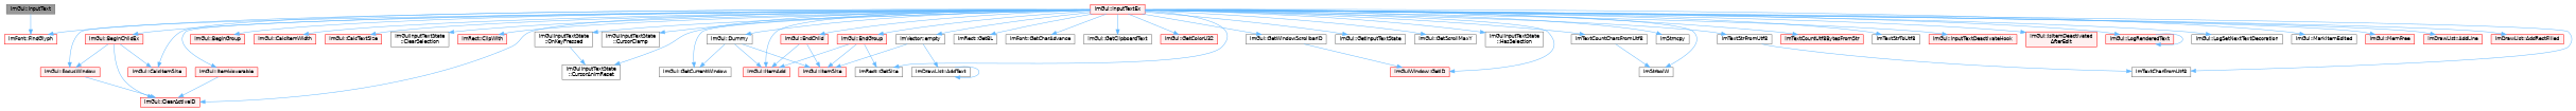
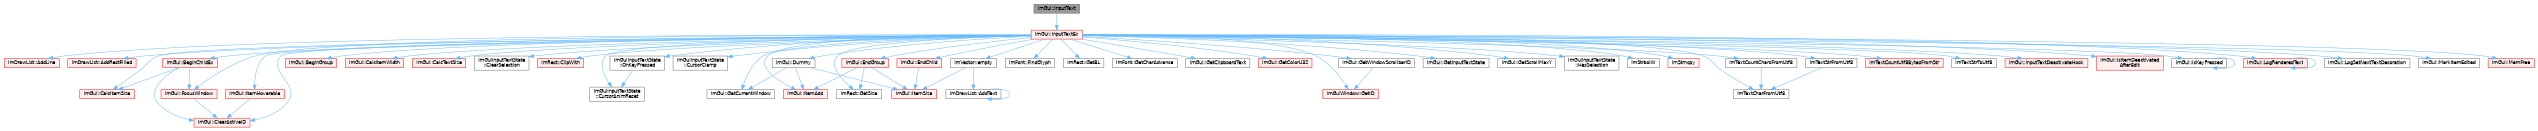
  digraph {
    rankdir=TB
    node [color=grey40 fillcolor=white fontname=Helvetica fontsize=10 shape=box style=filled]
    edge [color=steelblue1 fontname=Helvetica fontsize=10 labelfontname=Helvetica labelfontsize=10 style=solid]
    n1 [color=gray40 fillcolor=grey60 fontcolor=black height=0.2 label="ImGui::InputText" width=0.4]
    n2 [color=red fillcolor="#FFF0F0" height=0.2 label="ImGui::InputTextEx" width=0.4]
    n3 [color=red fillcolor="#FFF0F0" height=0.2 label="ImDrawList::AddLine" width=0.4]
    n4 [color=red fillcolor="#FFF0F0" height=0.2 label="ImDrawList::AddRectFilled" width=0.4]
    n5 [color=red fillcolor="#FFF0F0" height=0.2 label="ImGui::BeginChildEx" width=0.4]
    n6 [color=red fillcolor="#FFF0F0" height=0.2 label="ImGui::CalcItemSize" width=0.4]
    n7 [color=red fillcolor="#FFF0F0" height=0.2 label="ImGui::ClearActiveID" width=0.4]
    n8 [color=red fillcolor="#FFF0F0" height=0.2 label="ImGui::FocusWindow" width=0.4]
    n9 [color=red fillcolor="#FFF0F0" height=0.2 label="ImGui::BeginGroup" width=0.4]
    n10 [color=red fillcolor="#FFF0F0" height=0.2 label="ImGui::CalcItemWidth" width=0.4]
    n11 [color=red fillcolor="#FFF0F0" height=0.2 label="ImGui::CalcTextSize" width=0.4]
    n12 [height=0.2 label="ImGuiInputTextState\l::ClearSelection" width=0.4]
    n13 [color=red fillcolor="#FFF0F0" height=0.2 label="ImRect::ClipWith" width=0.4]
    n14 [height=0.2 label="ImGuiInputTextState\l::CursorAnimReset" width=0.4]
    n15 [height=0.2 label="ImGuiInputTextState\l::CursorClamp" width=0.4]
    n16 [height=0.2 label="ImGui::Dummy" width=0.4]
    n17 [height=0.2 label="ImGui::GetCurrentWindow" width=0.4]
    n18 [color=red fillcolor="#FFF0F0" height=0.2 label="ImGui::ItemAdd" width=0.4]
    n19 [height=0.2 label="ImVector::empty" width=0.4]
    n20 [color=red fillcolor="#FFF0F0" height=0.2 label="ImGui::EndChild" width=0.4]
    n21 [color=red fillcolor="#FFF0F0" height=0.2 label="ImGui::EndGroup" width=0.4]
    n22 [height=0.2 label="ImRect::GetSize" width=0.4]
-   n23 [color=red height=0.2 label="ImFont::FindGlyph" width=0.4]
+   n23 [height=0.2 label="ImFont::FindGlyph" width=0.4]
    n24 [height=0.2 label="ImRect::GetBL" width=0.4]
    n25 [height=0.2 label="ImFont::GetCharAdvance" width=0.4]
    n26 [height=0.2 label="ImGui::GetClipboardText" width=0.4]
    n27 [color=red fillcolor="#FFF0F0" height=0.2 label="ImGui::GetColorU32" width=0.4]
    n28 [color=red fillcolor="#FFF0F0" height=0.2 label="ImGuiWindow::GetID" width=0.4]
    n29 [height=0.2 label="ImGui::GetInputTextState" width=0.4]
    n30 [height=0.2 label="ImGui::GetScrollMaxY" width=0.4]
    n31 [height=0.2 label="ImGui::GetWindowScrollbarID" width=0.4]
    n32 [height=0.2 label="ImGuiInputTextState\l::HasSelection" width=0.4]
    n33 [height=0.2 label=ImStrbolW width=0.4]
-   n34 [height=0.2 label=ImStrncpy width=0.4]
+   n34 [color=red height=0.2 label=ImStrncpy width=0.4]
    n35 [height=0.2 label=ImTextCharFromUtf8 width=0.4]
    n36 [height=0.2 label=ImTextCountCharsFromUtf8 width=0.4]
    n37 [color=red fillcolor="#FFF0F0" height=0.2 label=ImTextCountUtf8BytesFromStr width=0.4]
    n38 [height=0.2 label=ImTextStrFromUtf8 width=0.4]
    n39 [height=0.2 label=ImTextStrToUtf8 width=0.4]
    n40 [color=red fillcolor="#FFF0F0" height=0.2 label="ImGui::InputTextDeactivateHook" width=0.4]
    n41 [color=red fillcolor="#FFF0F0" height=0.2 label="ImGui::IsItemDeactivated\lAfterEdit" width=0.4]
+   n42 [height=0.2 label="ImGui::IsKeyPressed" width=0.4]
    n43 [color=red fillcolor="#FFF0F0" height=0.2 label="ImGui::ItemHoverable" width=0.4]
    n44 [color=red fillcolor="#FFF0F0" height=0.2 label="ImGui::LogRenderedText" width=0.4]
    n45 [height=0.2 label="ImGui::LogSetNextTextDecoration" width=0.4]
    n46 [height=0.2 label="ImGui::MarkItemEdited" width=0.4]
    n47 [color=red fillcolor="#FFF0F0" height=0.2 label="ImGui::MemFree" width=0.4]
    n48 [height=0.2 label="ImGuiInputTextState\l::OnKeyPressed" width=0.4]
    n49 [height=0.2 label="ImDrawList::AddText" width=0.4]
    n50 [color=red fillcolor="#FFF0F0" height=0.2 label="ImGui::ItemSize" width=0.4]
-   n1 -> n23
+   n1 -> n2
    n2 -> n3
    n2 -> n4
    n2 -> n5
    n2 -> n6
    n2 -> n7
    n2 -> n8
    n2 -> n9
    n2 -> n10
    n2 -> n11
    n2 -> n12
    n2 -> n13
    n2 -> n14
    n2 -> n15
    n2 -> n16
    n2 -> n17
    n2 -> n18
    n2 -> n19
    n2 -> n20
    n2 -> n21
    n2 -> n22
    n2 -> n23
    n2 -> n24
    n2 -> n25
    n2 -> n26
    n2 -> n27
    n2 -> n28
    n2 -> n29
    n2 -> n30
    n2 -> n31
    n2 -> n32
    n2 -> n33
    n2 -> n34
    n2 -> n35
    n2 -> n36
    n2 -> n37
    n2 -> n38
    n2 -> n39
    n2 -> n40
    n2 -> n41
+   n2 -> n42
    n2 -> n43
    n2 -> n44
    n2 -> n45
    n2 -> n46
    n2 -> n47
    n2 -> n48
    n5 -> n6
    n5 -> n7
    n5 -> n8
    n8 -> n7
    n16 -> n17
    n16 -> n18
    n16 -> n50
    n19 -> n49
    n19 -> n50
-   n20 -> n18
    n20 -> n50
    n21 -> n18
    n21 -> n22
    n21 -> n50
    n31 -> n28
-   n36 -> n33
+   n36 -> n35
    n38 -> n35
+   n42 -> n42
    n43 -> n7
    n44 -> n44
    n48 -> n14
    n49 -> n49
  }
